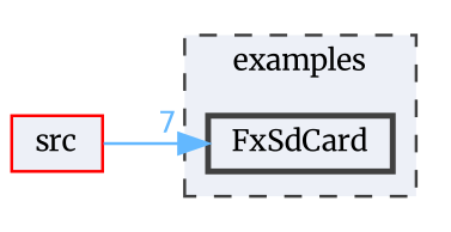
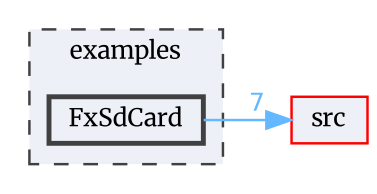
  digraph {
    compound=true
    rankdir=LR
    fontname=Merriweather
    node [fillcolor="#edf0f7" fontname=Merriweather fontsize=10 shape=box]
    n1 [color=grey25 height=0.2 label=FxSdCard style="filled,bold" width=0.4]
    n2 [color=red height=0.2 label=src style=filled width=0.4]
    subgraph cluster_1 {
      bgcolor="#edf0f7"
      fontsize=10
      label=examples
      pencolor=grey25
      style="filled,dashed"
      n1
    }
-   n2 -> n1 [color=steelblue1 fontcolor=steelblue1 fontname=Merriweather fontsize=10 headlabel=7 labeldistance=1.5 labelfontname=Helvetica labelfontsize=10]
+   n1 -> n2 [color=steelblue1 fontcolor=steelblue1 fontname=Merriweather fontsize=10 headlabel=7 labeldistance=1.5 labelfontname=Helvetica labelfontsize=10]
  }
